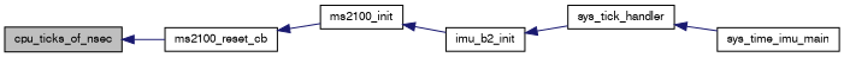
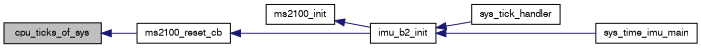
  digraph {
    rankdir=LR
    node [color=black fillcolor=white fontname=FreeSans fontsize=10 shape=record style=filled]
    edge [color=midnightblue dir=back fontname=FreeSans fontsize=10 labelfontname=FreeSans labelfontsize=10 style=solid]
-   n1 [fillcolor=grey75 fontcolor=black height=0.2 label=cpu_ticks_of_nsec width=0.4]
+   n1 [fillcolor=grey75 fontcolor=black height=0.2 label=cpu_ticks_of_sys width=0.4]
    n2 [height=0.2 label=ms2100_reset_cb width=0.4]
    n3 [height=0.2 label=ms2100_init width=0.4]
    n4 [height=0.2 label=sys_tick_handler width=0.4]
    n5 [height=0.2 label=sys_time_imu_main width=0.4]
    n6 [height=0.2 label=imu_b2_init width=0.4]
    n1 -> n2
-   n2 -> n3
+   n2 -> n6
    n3 -> n6
-   n4 -> n5
+   n6 -> n5
    n6 -> n4
  }
